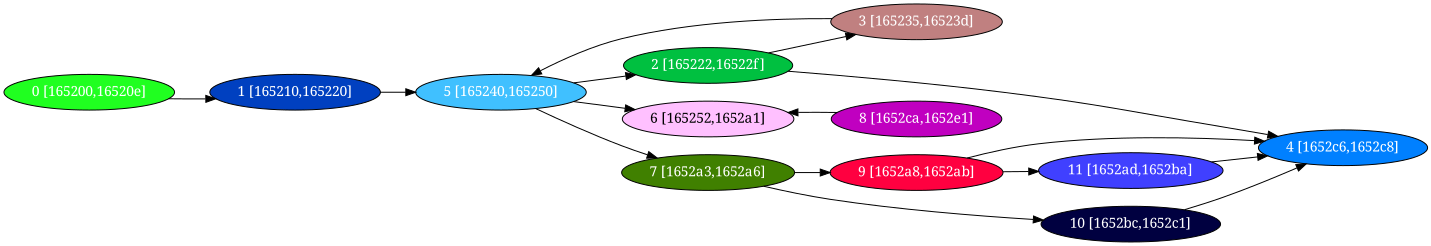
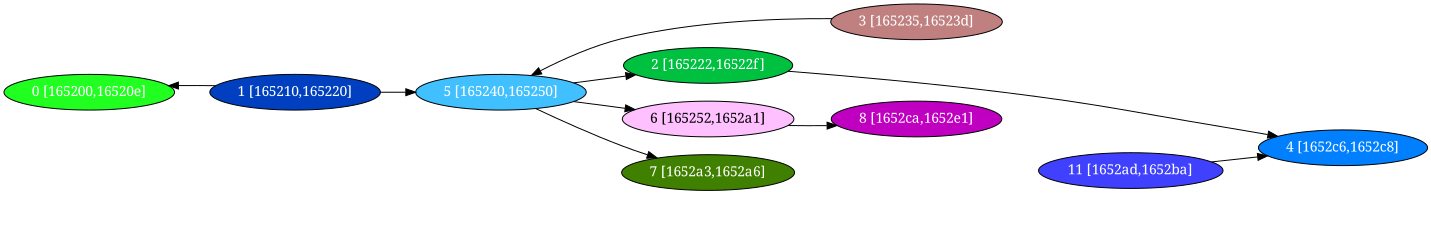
  digraph {
    fontname="Noto Serif"
    rankdir=LR
    node [fontcolor="#ffffff" fontname="Noto Serif" shape=oval style=filled]
    edge [fontname="Noto Serif"]
    n1 [fillcolor="#20FF20" label="0 [165200,16520e]"]
    n2 [fillcolor="#0040C0" label="1 [165210,165220]"]
    n3 [fillcolor="#40C0FF" label="5 [165240,165250]"]
    n4 [fillcolor="#00C040" label="2 [165222,16522f]"]
    n5 [fillcolor="#C08080" label="3 [165235,16523d]"]
    n6 [fillcolor="#0080FF" label="4 [1652c6,1652c8]"]
    n7 [fillcolor="#FFC0FF" fontcolor="#000000" label="6 [165252,1652a1]"]
    n8 [fillcolor="#408000" label="7 [1652a3,1652a6]"]
    n9 [fillcolor="#C000C0" label="8 [1652ca,1652e1]"]
-   n10 [fillcolor="#FF0040" label="9 [1652a8,1652ab]"]
-   n11 [fillcolor="#000040" label="10 [1652bc,1652c1]"]
    n12 [fillcolor="#4040FF" label="11 [1652ad,1652ba]"]
-   n1 -> n2
+   n2 -> n1
    n2 -> n3
    n3 -> n4
    n3 -> n7
    n3 -> n8
-   n4 -> n5
    n4 -> n6
    n5 -> n3
-   n9 -> n7
-   n8 -> n10
-   n8 -> n11
-   n10 -> n6
-   n10 -> n12
-   n11 -> n6
+   n7 -> n9
    n12 -> n6
  }
